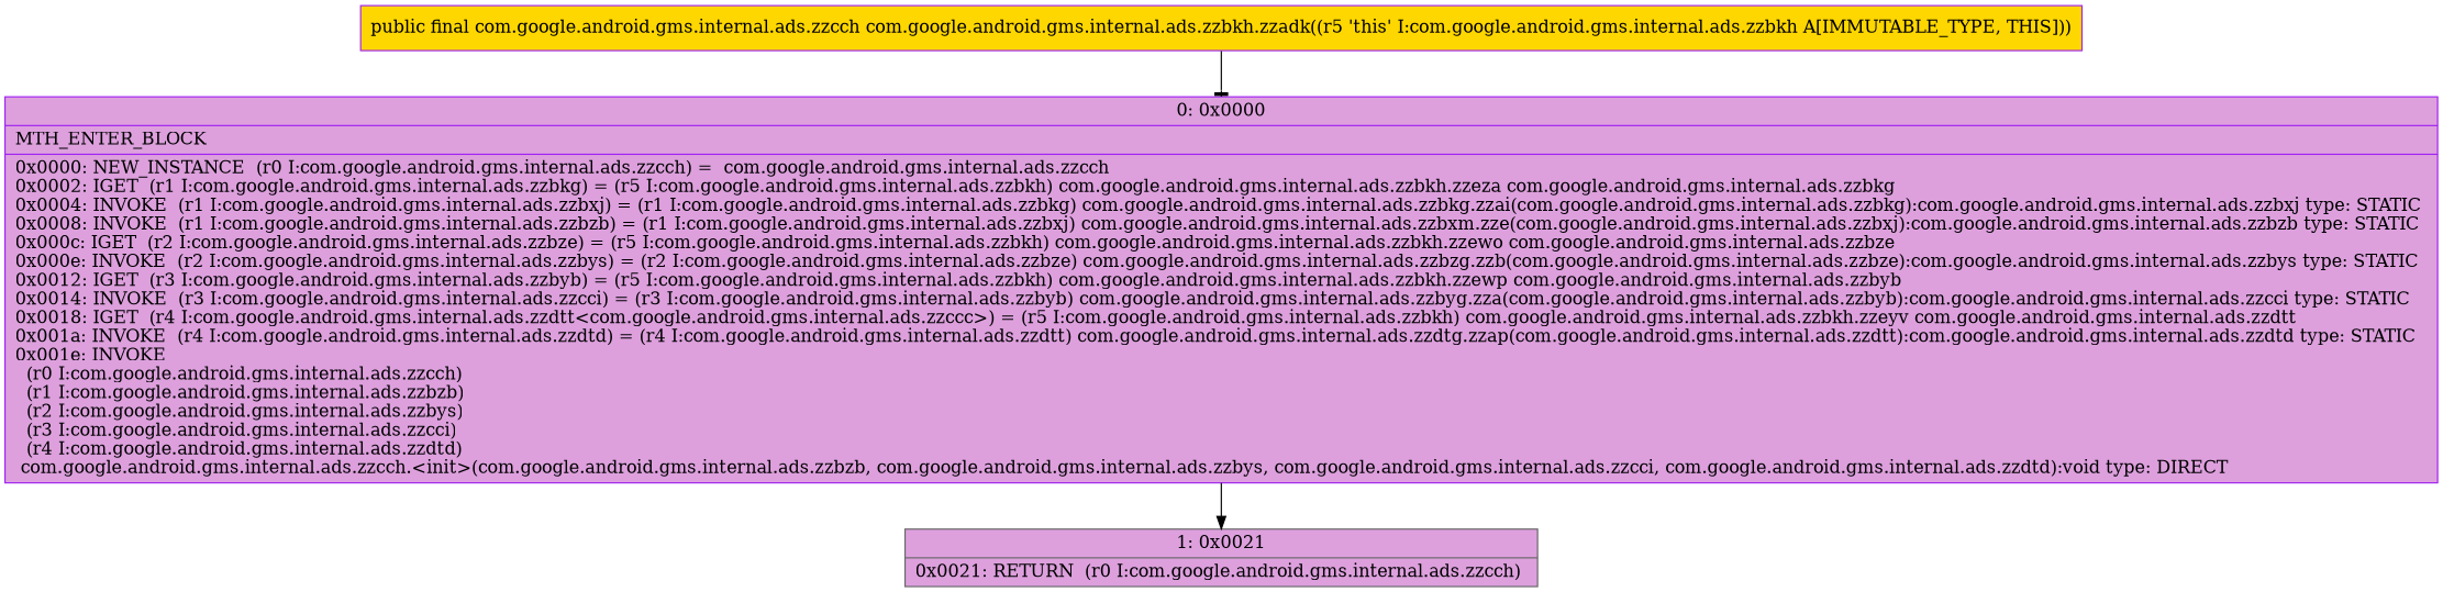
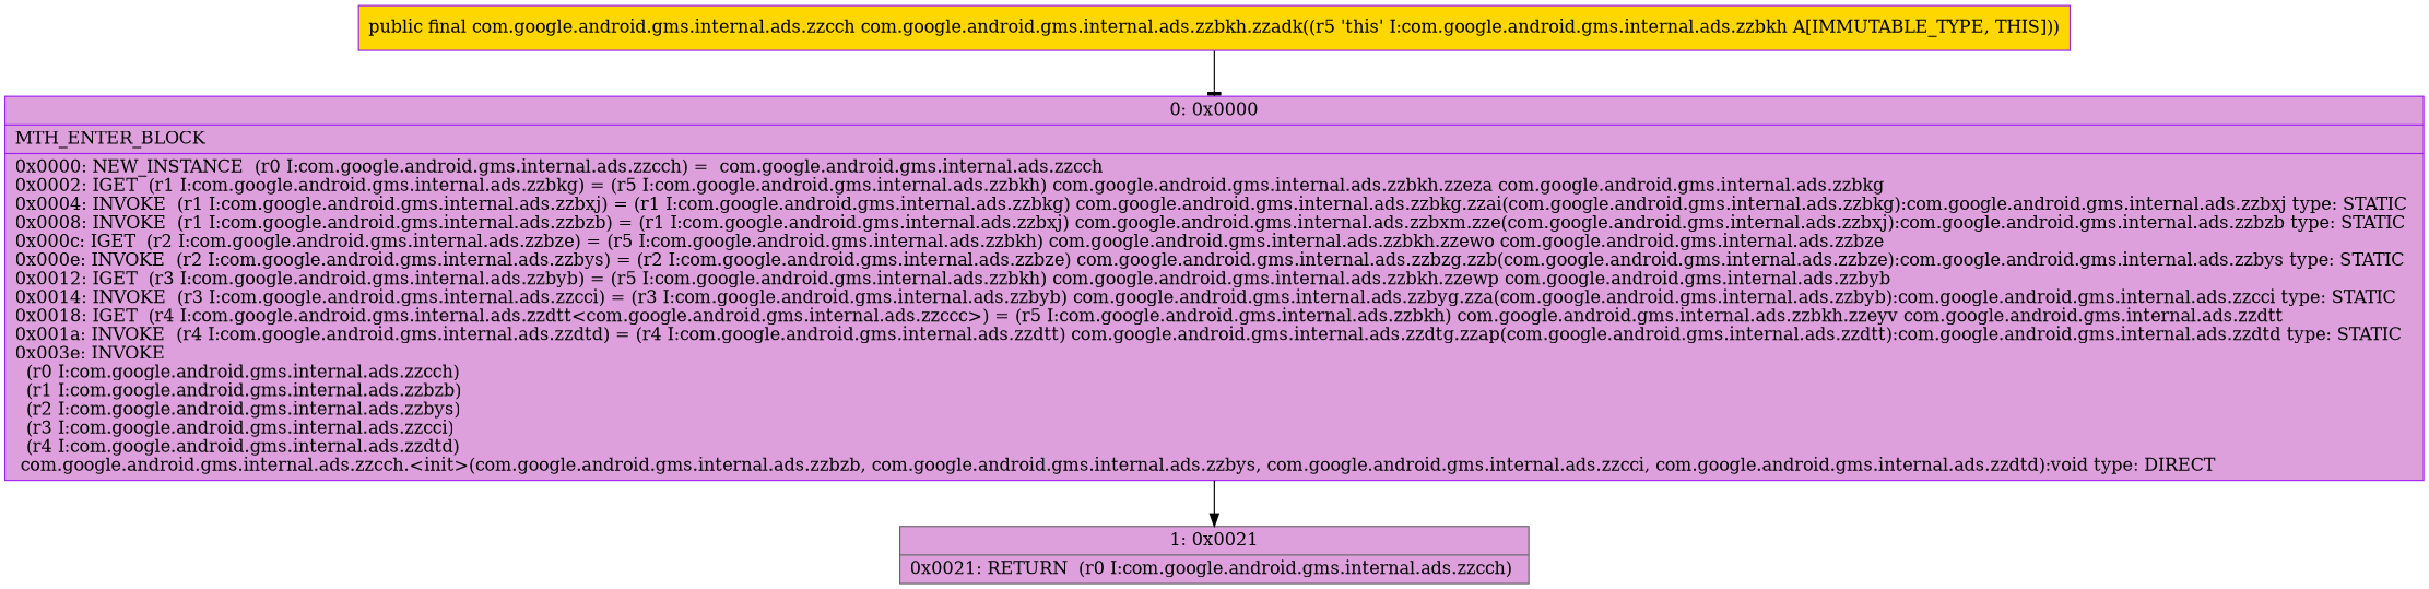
  digraph {
    node [shape=record style=filled fillcolor=plum color=purple]
-   n1 [label="{0\:\ 0x0000|MTH_ENTER_BLOCK\l|0x0000: NEW_INSTANCE  (r0 I:com.google.android.gms.internal.ads.zzcch) =  com.google.android.gms.internal.ads.zzcch \l0x0002: IGET  (r1 I:com.google.android.gms.internal.ads.zzbkg) = (r5 I:com.google.android.gms.internal.ads.zzbkh) com.google.android.gms.internal.ads.zzbkh.zzeza com.google.android.gms.internal.ads.zzbkg \l0x0004: INVOKE  (r1 I:com.google.android.gms.internal.ads.zzbxj) = (r1 I:com.google.android.gms.internal.ads.zzbkg) com.google.android.gms.internal.ads.zzbkg.zzai(com.google.android.gms.internal.ads.zzbkg):com.google.android.gms.internal.ads.zzbxj type: STATIC \l0x0008: INVOKE  (r1 I:com.google.android.gms.internal.ads.zzbzb) = (r1 I:com.google.android.gms.internal.ads.zzbxj) com.google.android.gms.internal.ads.zzbxm.zze(com.google.android.gms.internal.ads.zzbxj):com.google.android.gms.internal.ads.zzbzb type: STATIC \l0x000c: IGET  (r2 I:com.google.android.gms.internal.ads.zzbze) = (r5 I:com.google.android.gms.internal.ads.zzbkh) com.google.android.gms.internal.ads.zzbkh.zzewo com.google.android.gms.internal.ads.zzbze \l0x000e: INVOKE  (r2 I:com.google.android.gms.internal.ads.zzbys) = (r2 I:com.google.android.gms.internal.ads.zzbze) com.google.android.gms.internal.ads.zzbzg.zzb(com.google.android.gms.internal.ads.zzbze):com.google.android.gms.internal.ads.zzbys type: STATIC \l0x0012: IGET  (r3 I:com.google.android.gms.internal.ads.zzbyb) = (r5 I:com.google.android.gms.internal.ads.zzbkh) com.google.android.gms.internal.ads.zzbkh.zzewp com.google.android.gms.internal.ads.zzbyb \l0x0014: INVOKE  (r3 I:com.google.android.gms.internal.ads.zzcci) = (r3 I:com.google.android.gms.internal.ads.zzbyb) com.google.android.gms.internal.ads.zzbyg.zza(com.google.android.gms.internal.ads.zzbyb):com.google.android.gms.internal.ads.zzcci type: STATIC \l0x0018: IGET  (r4 I:com.google.android.gms.internal.ads.zzdtt\<com.google.android.gms.internal.ads.zzccc\>) = (r5 I:com.google.android.gms.internal.ads.zzbkh) com.google.android.gms.internal.ads.zzbkh.zzeyv com.google.android.gms.internal.ads.zzdtt \l0x001a: INVOKE  (r4 I:com.google.android.gms.internal.ads.zzdtd) = (r4 I:com.google.android.gms.internal.ads.zzdtt) com.google.android.gms.internal.ads.zzdtg.zzap(com.google.android.gms.internal.ads.zzdtt):com.google.android.gms.internal.ads.zzdtd type: STATIC \l0x001e: INVOKE  \l  (r0 I:com.google.android.gms.internal.ads.zzcch)\l  (r1 I:com.google.android.gms.internal.ads.zzbzb)\l  (r2 I:com.google.android.gms.internal.ads.zzbys)\l  (r3 I:com.google.android.gms.internal.ads.zzcci)\l  (r4 I:com.google.android.gms.internal.ads.zzdtd)\l com.google.android.gms.internal.ads.zzcch.\<init\>(com.google.android.gms.internal.ads.zzbzb, com.google.android.gms.internal.ads.zzbys, com.google.android.gms.internal.ads.zzcci, com.google.android.gms.internal.ads.zzdtd):void type: DIRECT \l}"]
+   n1 [label="{0\:\ 0x0000|MTH_ENTER_BLOCK\l|0x0000: NEW_INSTANCE  (r0 I:com.google.android.gms.internal.ads.zzcch) =  com.google.android.gms.internal.ads.zzcch \l0x0002: IGET  (r1 I:com.google.android.gms.internal.ads.zzbkg) = (r5 I:com.google.android.gms.internal.ads.zzbkh) com.google.android.gms.internal.ads.zzbkh.zzeza com.google.android.gms.internal.ads.zzbkg \l0x0004: INVOKE  (r1 I:com.google.android.gms.internal.ads.zzbxj) = (r1 I:com.google.android.gms.internal.ads.zzbkg) com.google.android.gms.internal.ads.zzbkg.zzai(com.google.android.gms.internal.ads.zzbkg):com.google.android.gms.internal.ads.zzbxj type: STATIC \l0x0008: INVOKE  (r1 I:com.google.android.gms.internal.ads.zzbzb) = (r1 I:com.google.android.gms.internal.ads.zzbxj) com.google.android.gms.internal.ads.zzbxm.zze(com.google.android.gms.internal.ads.zzbxj):com.google.android.gms.internal.ads.zzbzb type: STATIC \l0x000c: IGET  (r2 I:com.google.android.gms.internal.ads.zzbze) = (r5 I:com.google.android.gms.internal.ads.zzbkh) com.google.android.gms.internal.ads.zzbkh.zzewo com.google.android.gms.internal.ads.zzbze \l0x000e: INVOKE  (r2 I:com.google.android.gms.internal.ads.zzbys) = (r2 I:com.google.android.gms.internal.ads.zzbze) com.google.android.gms.internal.ads.zzbzg.zzb(com.google.android.gms.internal.ads.zzbze):com.google.android.gms.internal.ads.zzbys type: STATIC \l0x0012: IGET  (r3 I:com.google.android.gms.internal.ads.zzbyb) = (r5 I:com.google.android.gms.internal.ads.zzbkh) com.google.android.gms.internal.ads.zzbkh.zzewp com.google.android.gms.internal.ads.zzbyb \l0x0014: INVOKE  (r3 I:com.google.android.gms.internal.ads.zzcci) = (r3 I:com.google.android.gms.internal.ads.zzbyb) com.google.android.gms.internal.ads.zzbyg.zza(com.google.android.gms.internal.ads.zzbyb):com.google.android.gms.internal.ads.zzcci type: STATIC \l0x0018: IGET  (r4 I:com.google.android.gms.internal.ads.zzdtt\<com.google.android.gms.internal.ads.zzccc\>) = (r5 I:com.google.android.gms.internal.ads.zzbkh) com.google.android.gms.internal.ads.zzbkh.zzeyv com.google.android.gms.internal.ads.zzdtt \l0x001a: INVOKE  (r4 I:com.google.android.gms.internal.ads.zzdtd) = (r4 I:com.google.android.gms.internal.ads.zzdtt) com.google.android.gms.internal.ads.zzdtg.zzap(com.google.android.gms.internal.ads.zzdtt):com.google.android.gms.internal.ads.zzdtd type: STATIC \l0x003e: INVOKE  \l  (r0 I:com.google.android.gms.internal.ads.zzcch)\l  (r1 I:com.google.android.gms.internal.ads.zzbzb)\l  (r2 I:com.google.android.gms.internal.ads.zzbys)\l  (r3 I:com.google.android.gms.internal.ads.zzcci)\l  (r4 I:com.google.android.gms.internal.ads.zzdtd)\l com.google.android.gms.internal.ads.zzcch.\<init\>(com.google.android.gms.internal.ads.zzbzb, com.google.android.gms.internal.ads.zzbys, com.google.android.gms.internal.ads.zzcci, com.google.android.gms.internal.ads.zzdtd):void type: DIRECT \l}"]
    n2 [label="{1\:\ 0x0021|0x0021: RETURN  (r0 I:com.google.android.gms.internal.ads.zzcch) \l}" color=gray40]
    n3 [label="{public final com.google.android.gms.internal.ads.zzcch com.google.android.gms.internal.ads.zzbkh.zzadk((r5 'this' I:com.google.android.gms.internal.ads.zzbkh A[IMMUTABLE_TYPE, THIS])) }" fillcolor=gold]
    n1 -> n2 [arrowhead=normal]
    n3 -> n1 [arrowhead=tee]
  }
